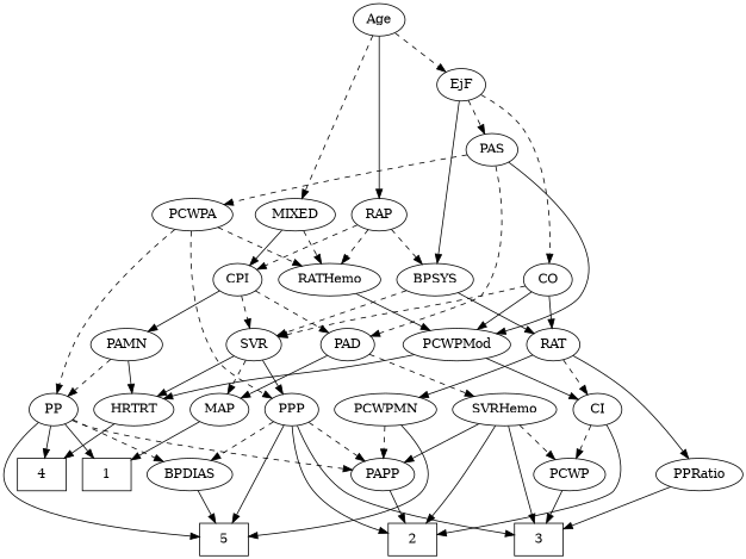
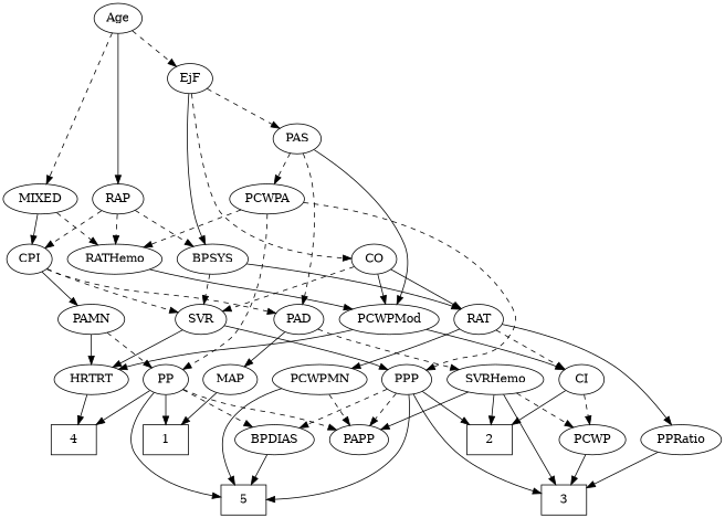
  strict digraph {
    edge [style=solid]
    1 [height=0.5 shape=box width=0.75]
    2 [height=0.5 shape=box width=0.75]
    3 [height=0.5 shape=box width=0.75]
    4 [height=0.5 shape=box width=0.75]
    5 [height=0.5 shape=box width=0.75]
    Age [height=0.5 width=0.75]
    EjF [height=0.5 width=0.75]
    RAP [height=0.5 width=0.77632]
    MIXED [height=0.5 width=1.1193]
    BPSYS [height=0.5 width=1.0471]
    CO [height=0.5 width=0.75]
    PAS [height=0.5 width=0.75]
    RATHemo [height=0.5 width=1.3721]
    CPI [height=0.5 width=0.75]
    RAT [height=0.5 width=0.75827]
    SVR [height=0.5 width=0.77632]
    PCWPMod [height=0.5 width=1.4443]
    PAD [height=0.5 width=0.79437]
    PCWPA [height=0.5 width=1.1555]
    PAMN [height=0.5 width=1.011]
    PCWPMN [height=0.5 width=1.3902]
    PPRatio [height=0.5 width=1.1013]
    CI [height=0.5 width=0.75]
    MAP [height=0.5 width=0.84854]
    HRTRT [height=0.5 width=1.1013]
    PPP [height=0.5 width=0.75]
    SVRHemo [height=0.5 width=1.3902]
    PP [height=0.5 width=0.75]
    PCWP [height=0.5 width=0.97491]
    PAPP [height=0.5 width=0.88464]
    BPDIAS [height=0.5 width=1.1735]
    Age -> EjF [style=dashed]
    Age -> RAP
    Age -> MIXED [style=dashed]
    EjF -> BPSYS
    EjF -> CO [style=dashed]
    EjF -> PAS [style=dashed]
    RAP -> BPSYS [style=dashed]
    RAP -> RATHemo [style=dashed]
    RAP -> CPI [style=dashed]
    MIXED -> RATHemo [style=dashed]
    MIXED -> CPI
    BPSYS -> RAT
    BPSYS -> SVR [style=dashed]
    CO -> RAT
    CO -> SVR [style=dashed]
    CO -> PCWPMod
    PAS -> PCWPMod
    PAS -> PAD [style=dashed]
    PAS -> PCWPA [style=dashed]
    RATHemo -> PCWPMod
    CPI -> SVR [style=dashed]
    CPI -> PAD [style=dashed]
    CPI -> PAMN
    RAT -> PCWPMN
    RAT -> PPRatio
    RAT -> CI [style=dashed]
-   SVR -> MAP [style=dashed]
    SVR -> HRTRT
    SVR -> PPP
    PCWPMod -> CI
    PCWPMod -> HRTRT
    PAD -> MAP
    PAD -> SVRHemo [style=dashed]
    PCWPA -> RATHemo [style=dashed]
    PCWPA -> PPP [style=dashed]
    PCWPA -> PP [style=dashed]
    PAMN -> HRTRT
    PAMN -> PP [style=dashed]
    PCWPMN -> 5
    PCWPMN -> PAPP [style=dashed]
    PPRatio -> 3
    CI -> 2
    CI -> PCWP [style=dashed]
    MAP -> 1
    HRTRT -> 4
    PPP -> 2
    PPP -> 3
    PPP -> 5
    PPP -> PAPP [style=dashed]
    PPP -> BPDIAS [style=dashed]
    SVRHemo -> 2
    SVRHemo -> 3
    SVRHemo -> PCWP [style=dashed]
    SVRHemo -> PAPP
    PP -> 1
    PP -> 4
    PP -> 5
    PP -> PAPP [style=dashed]
    PP -> BPDIAS [style=dashed]
    PCWP -> 3
-   PAPP -> 2
    BPDIAS -> 5
  }
